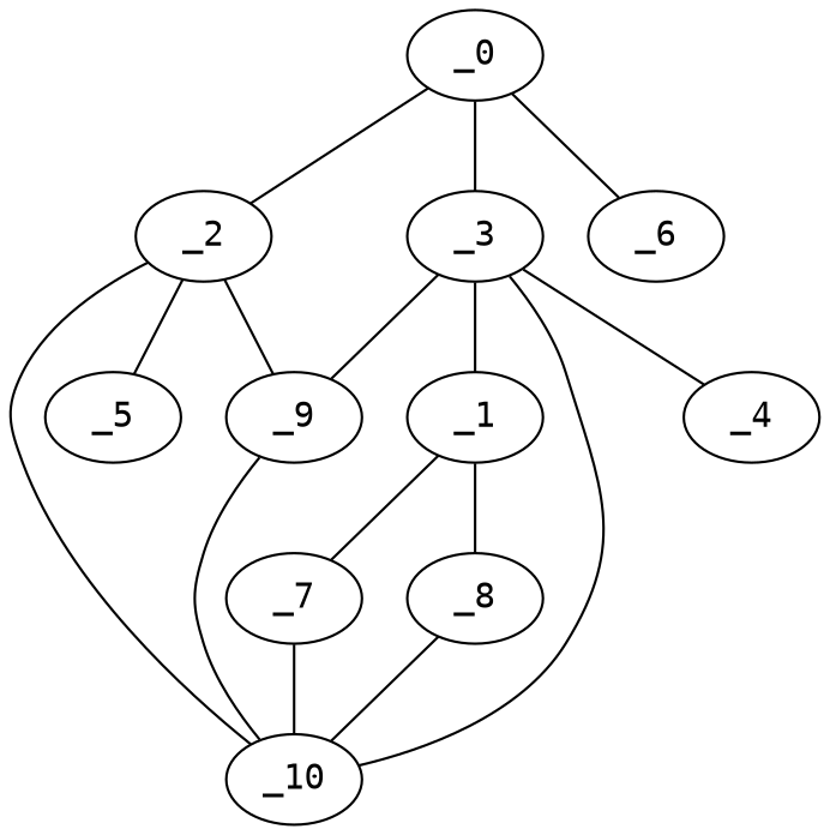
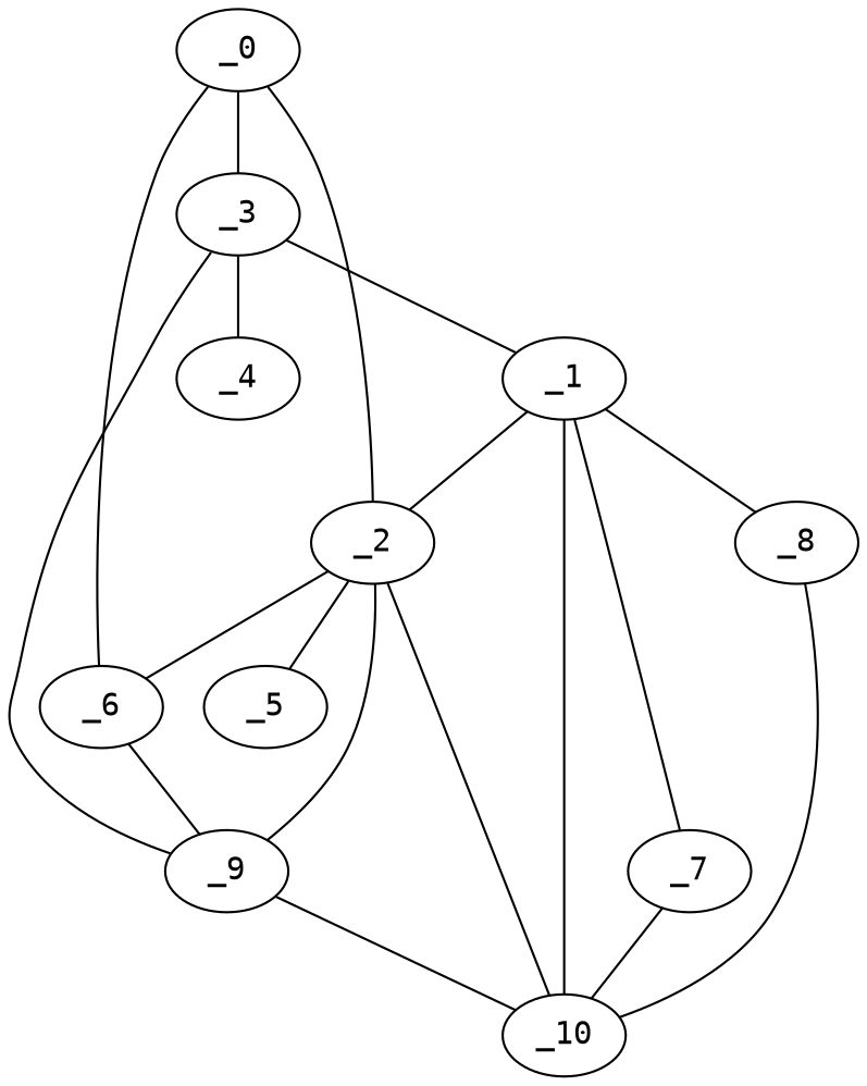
  graph {
    fontname="DejaVu Sans Mono"
    node [fontname="DejaVu Sans Mono" x=66 y=72]
    edge [fontname="DejaVu Sans Mono" valence=1]
    _0 [x=47 y=113]
    _2 [x=50]
    _3 [x=55 y=121]
    _6 [y=91]
    _1 [x=49 y=6]
    _7 [x=81 y=20]
    _8 [x=82 y=9]
    _10 [x=83 y=54]
    _5
    _9 [x=82 y=123]
    _4 [x=65 y=104]
    _0 -- _2
    _0 -- _3
    _0 -- _6
+   _2 -- _6 [valence=2]
    _2 -- _10
    _2 -- _5
    _2 -- _9 [valence=2]
    _3 -- _1
    _3 -- _9
    _3 -- _4 [valence=2]
+   _6 -- _9 [valence=2]
+   _1 -- _2 [valence=2]
    _1 -- _7
    _1 -- _8
-   _3 -- _10 [valence=2]
+   _1 -- _10 [valence=2]
    _7 -- _10 [valence=2]
    _8 -- _10
    _9 -- _10
  }
